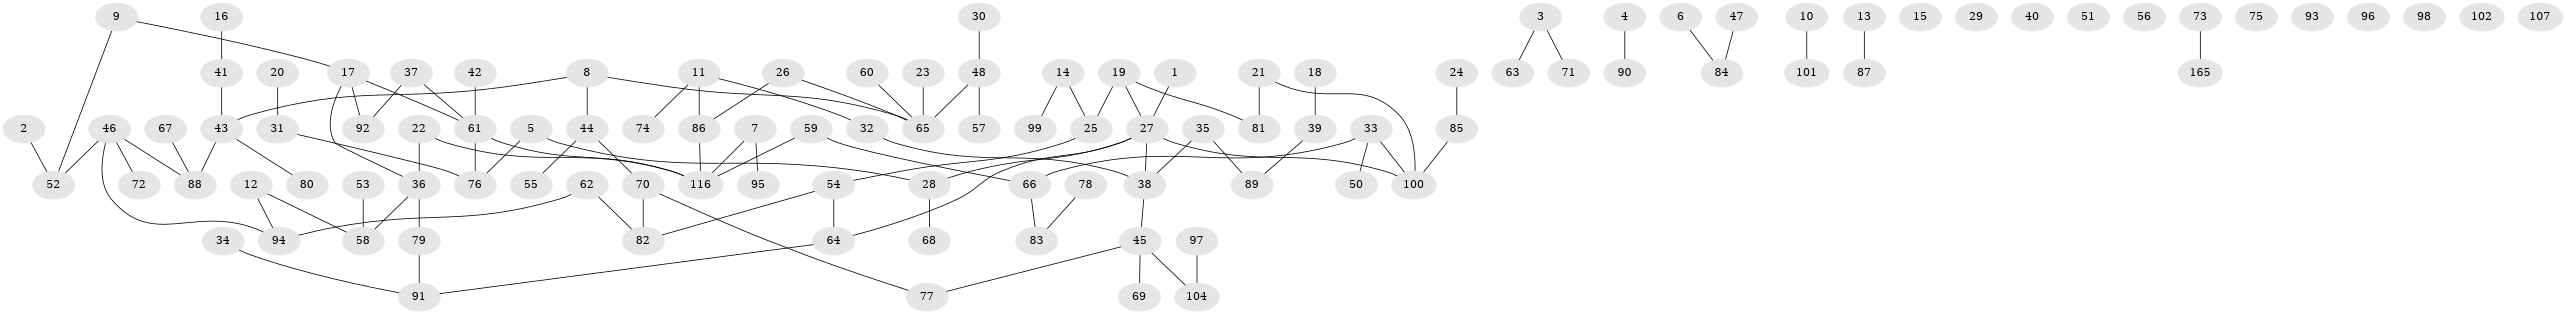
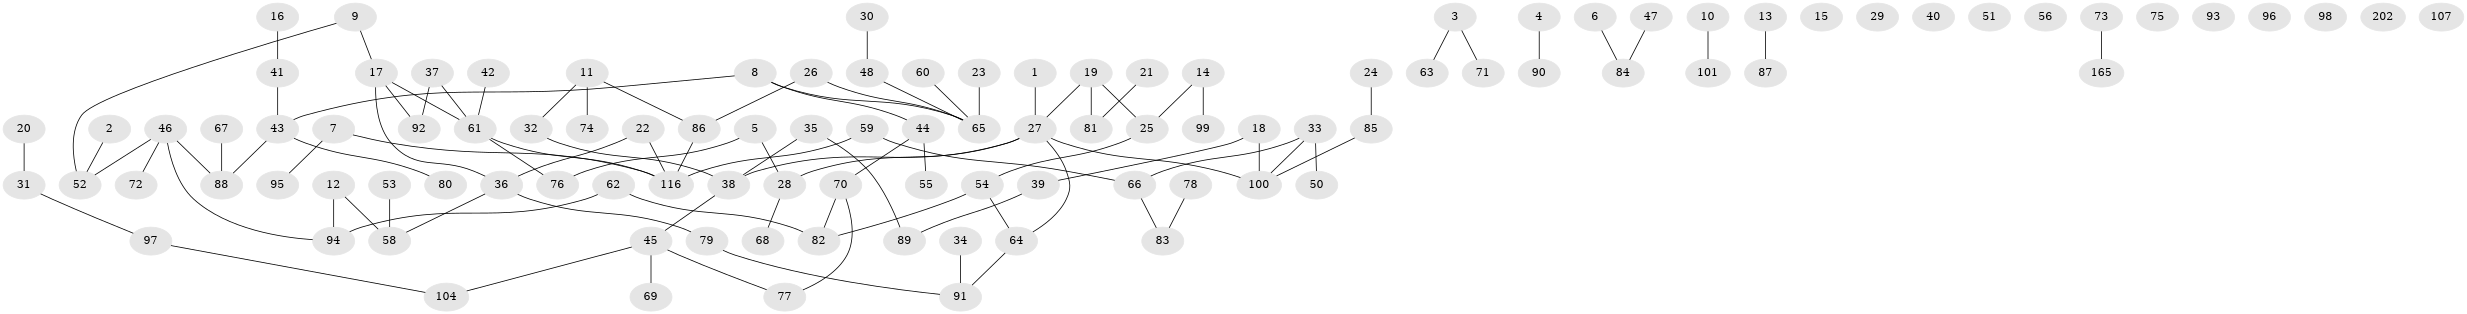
  graph {
    node [color=gray90 style=filled]
    1
    27
    28
    100
    38
    64
    2
    52
    3
    63
    71
    4
    90
    5
    76
    68
    6
    84
    7
    95
    n21 [label=116]
    8
    43
    44
    65
    80
    88
    55
    70
    9
    17
    36
    61
    92
    10
    101
    11
    32
    74
    86
    12
    58
    94
    13
    87
    14
    25
    99
    54
    15
    16
    41
    79
    18
    39
    89
    19
    81
    20
    31
    97
    21
    47
    22
    23
    24
    85
    82
    26
    45
    91
    29
    30
    48
-   57
    104
    33
    50
    66
    83
    34
    35
    37
    69
    77
    40
    42
    46
    72
    51
    53
    56
    59
    60
    62
    67
    n97 [label=165]
    73
    75
    78
    93
    96
    98
-   102
+   102 [label=202]
    107
    1 -- 27
    27 -- 28
    27 -- 100
    27 -- 38
    27 -- 64
    28 -- 68
    38 -- 45
    64 -- 91
    2 -- 52
    3 -- 63
    3 -- 71
    4 -- 90
    5 -- 28
    5 -- 76
    6 -- 84
    7 -- 95
    7 -- n21
    8 -- 43
    8 -- 44
    8 -- 65
    43 -- 80
    43 -- 88
    44 -- 55
    44 -- 70
    70 -- 82
    70 -- 77
    9 -- 52
    9 -- 17
    17 -- 36
    17 -- 61
    17 -- 92
    36 -- 58
    36 -- 79
    61 -- 76
    61 -- n21
    10 -- 101
    11 -- 32
    11 -- 74
    11 -- 86
    32 -- 38
    86 -- n21
    12 -- 58
    12 -- 94
    13 -- 87
    14 -- 25
    14 -- 99
    25 -- 54
    54 -- 64
    54 -- 82
    16 -- 41
    41 -- 43
    79 -- 91
    18 -- 39
    39 -- 89
    19 -- 27
    19 -- 25
    19 -- 81
    20 -- 31
-   31 -- 76
+   31 -- 97
    97 -- 104
-   21 -- 100
+   18 -- 100
    21 -- 81
    47 -- 84
    22 -- n21
    22 -- 36
    23 -- 65
    24 -- 85
    85 -- 100
    26 -- 65
    26 -- 86
    45 -- 104
    45 -- 69
    45 -- 77
    30 -- 48
    48 -- 65
-   48 -- 57
    33 -- 100
    33 -- 50
    33 -- 66
    66 -- 83
    34 -- 91
    35 -- 38
    35 -- 89
    37 -- 61
    37 -- 92
    42 -- 61
    46 -- 52
    46 -- 88
    46 -- 94
    46 -- 72
    53 -- 58
    59 -- n21
    59 -- 66
    60 -- 65
    62 -- 94
    62 -- 82
    67 -- 88
    73 -- n97
    78 -- 83
  }
